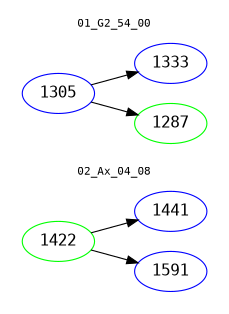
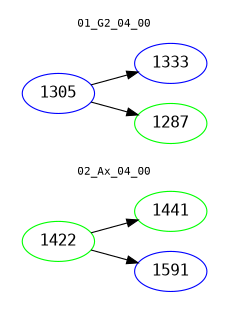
  digraph {
    fontname="DejaVu Sans Mono"
    rankdir=LR
    node [color=green fontname="DejaVu Sans Mono"]
    edge [color=black fontname="DejaVu Sans Mono"]
    n1 [label=1422]
    n2 [color=blue label=1591]
-   n3 [color=blue label=1441]
+   n3 [label=1441]
    n4 [color=blue label=1305]
    n5 [label=1287]
    n6 [color=blue label=1333]
    subgraph cluster_1 {
      color=white
      fontsize=10
-     label="02_Ax_04_08"
+     label="02_Ax_04_00"
      n1
      n2
      n3
    }
    subgraph cluster_2 {
      color=white
      fontsize=10
-     label="01_G2_54_00"
+     label="01_G2_04_00"
      n4
      n5
      n6
    }
    n1 -> n2
    n1 -> n3
    n4 -> n5
    n4 -> n6
  }
